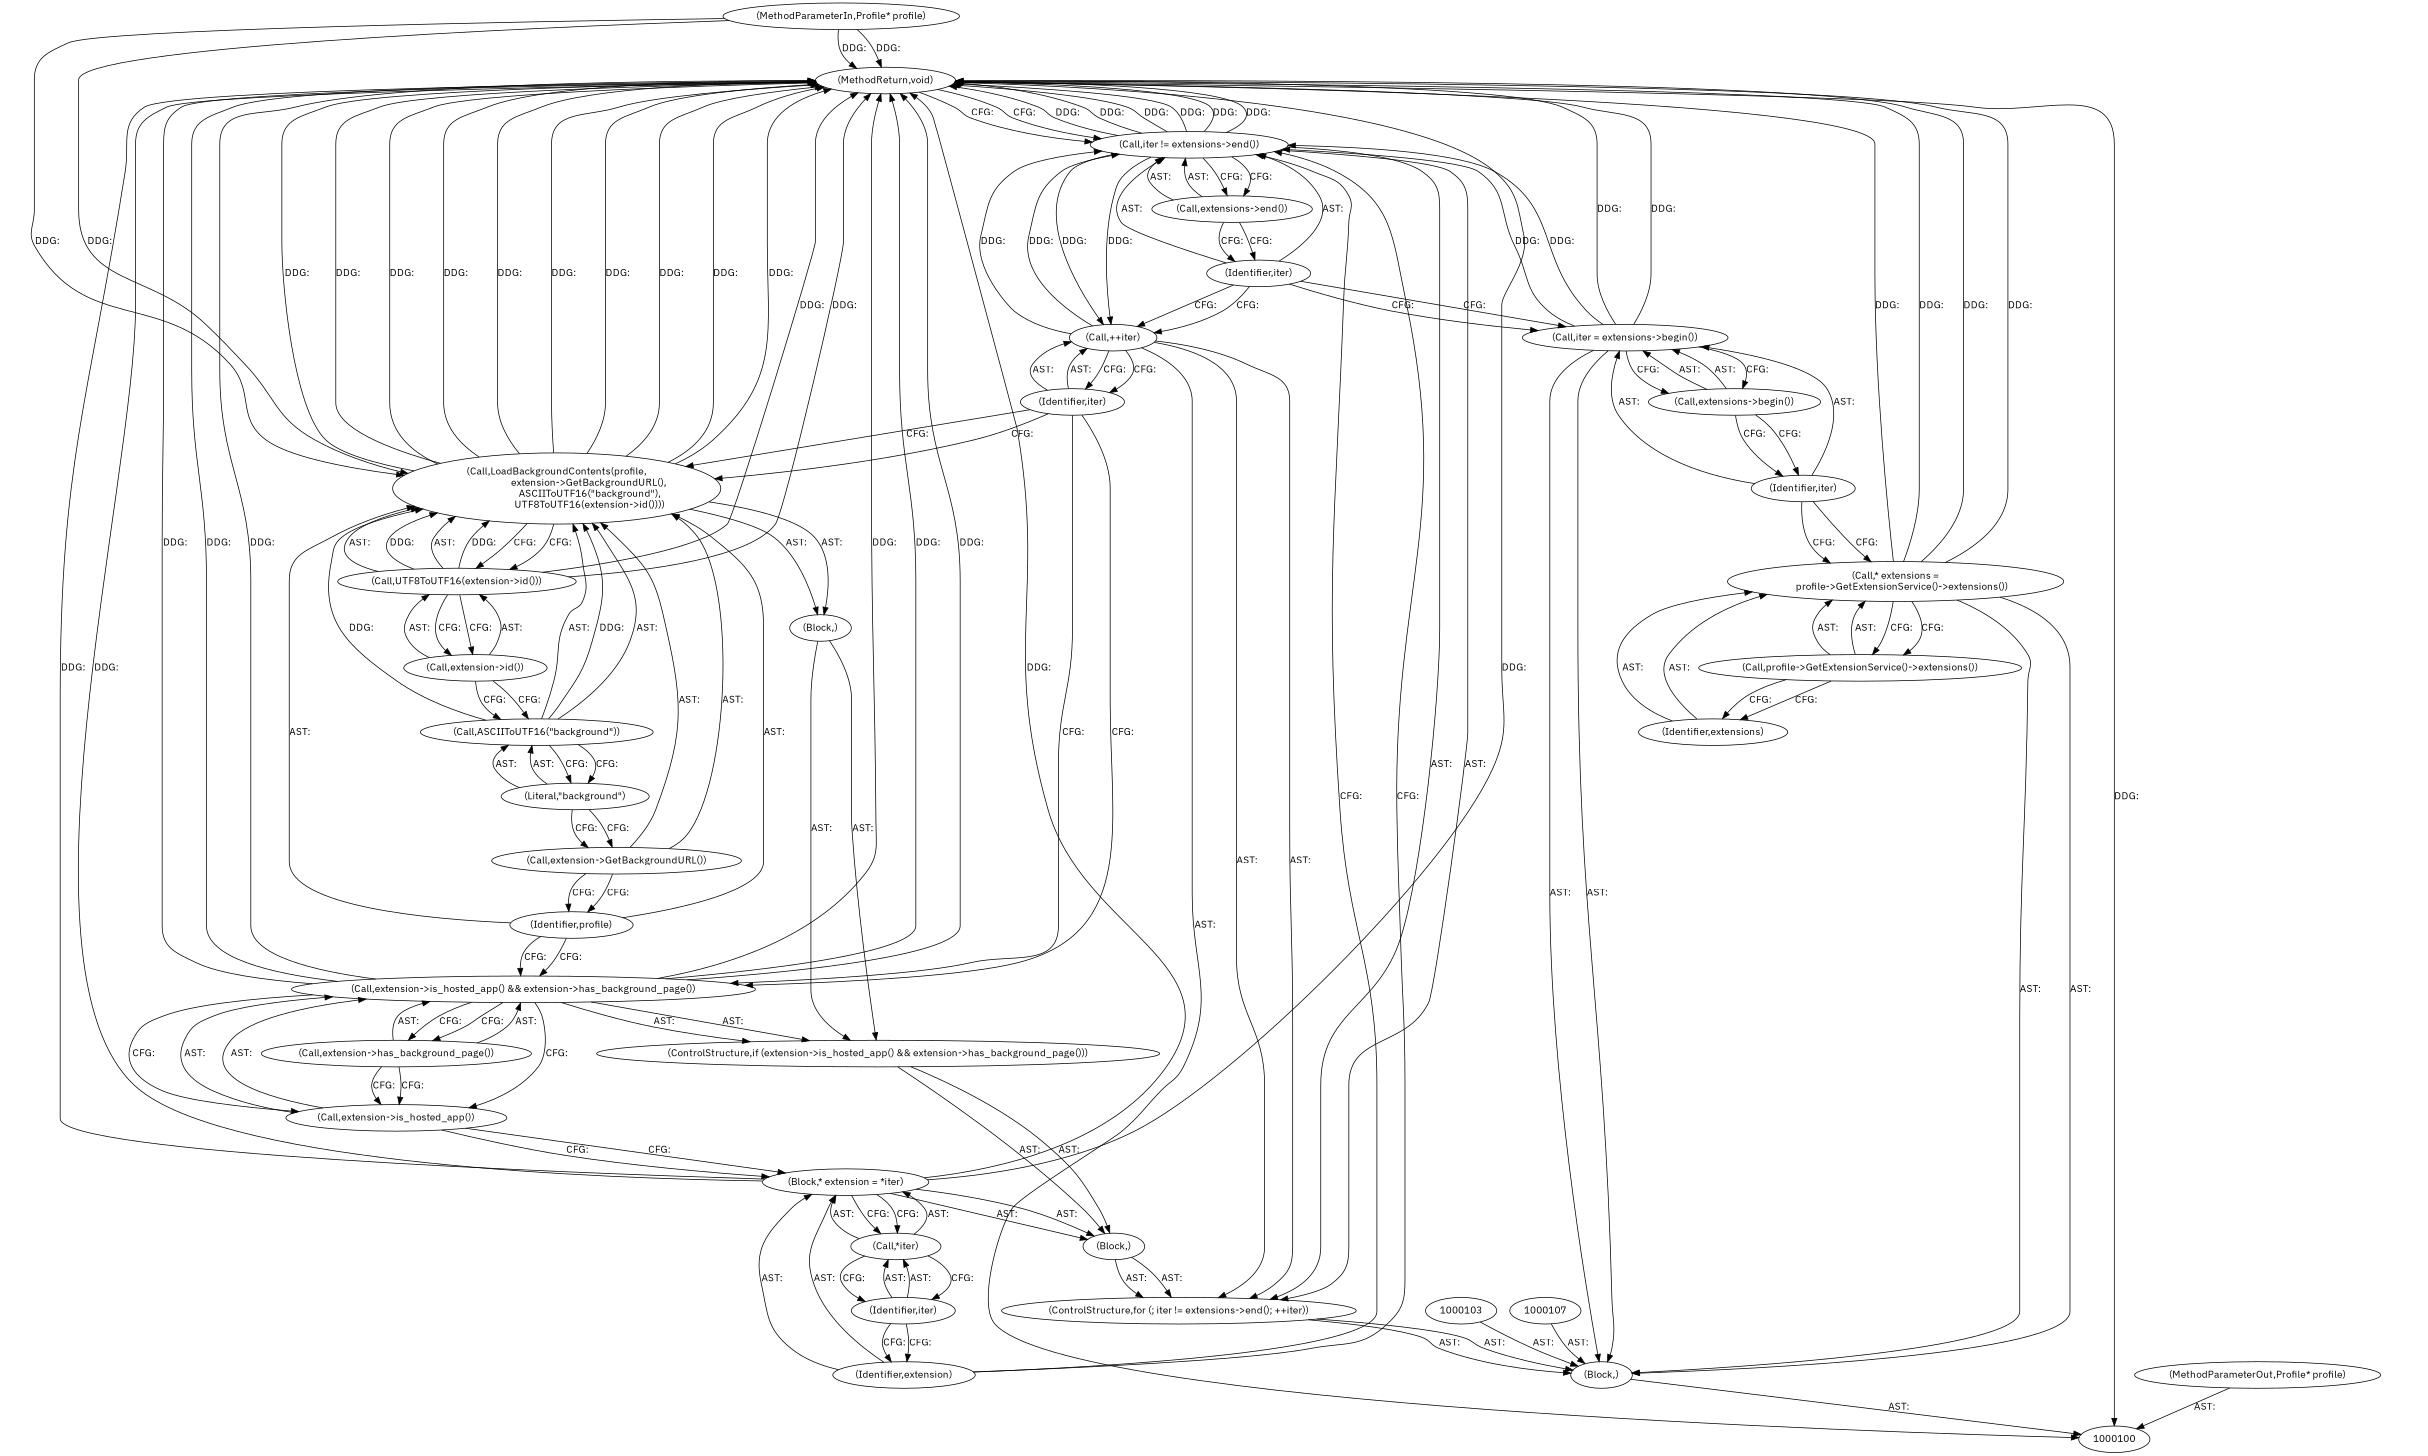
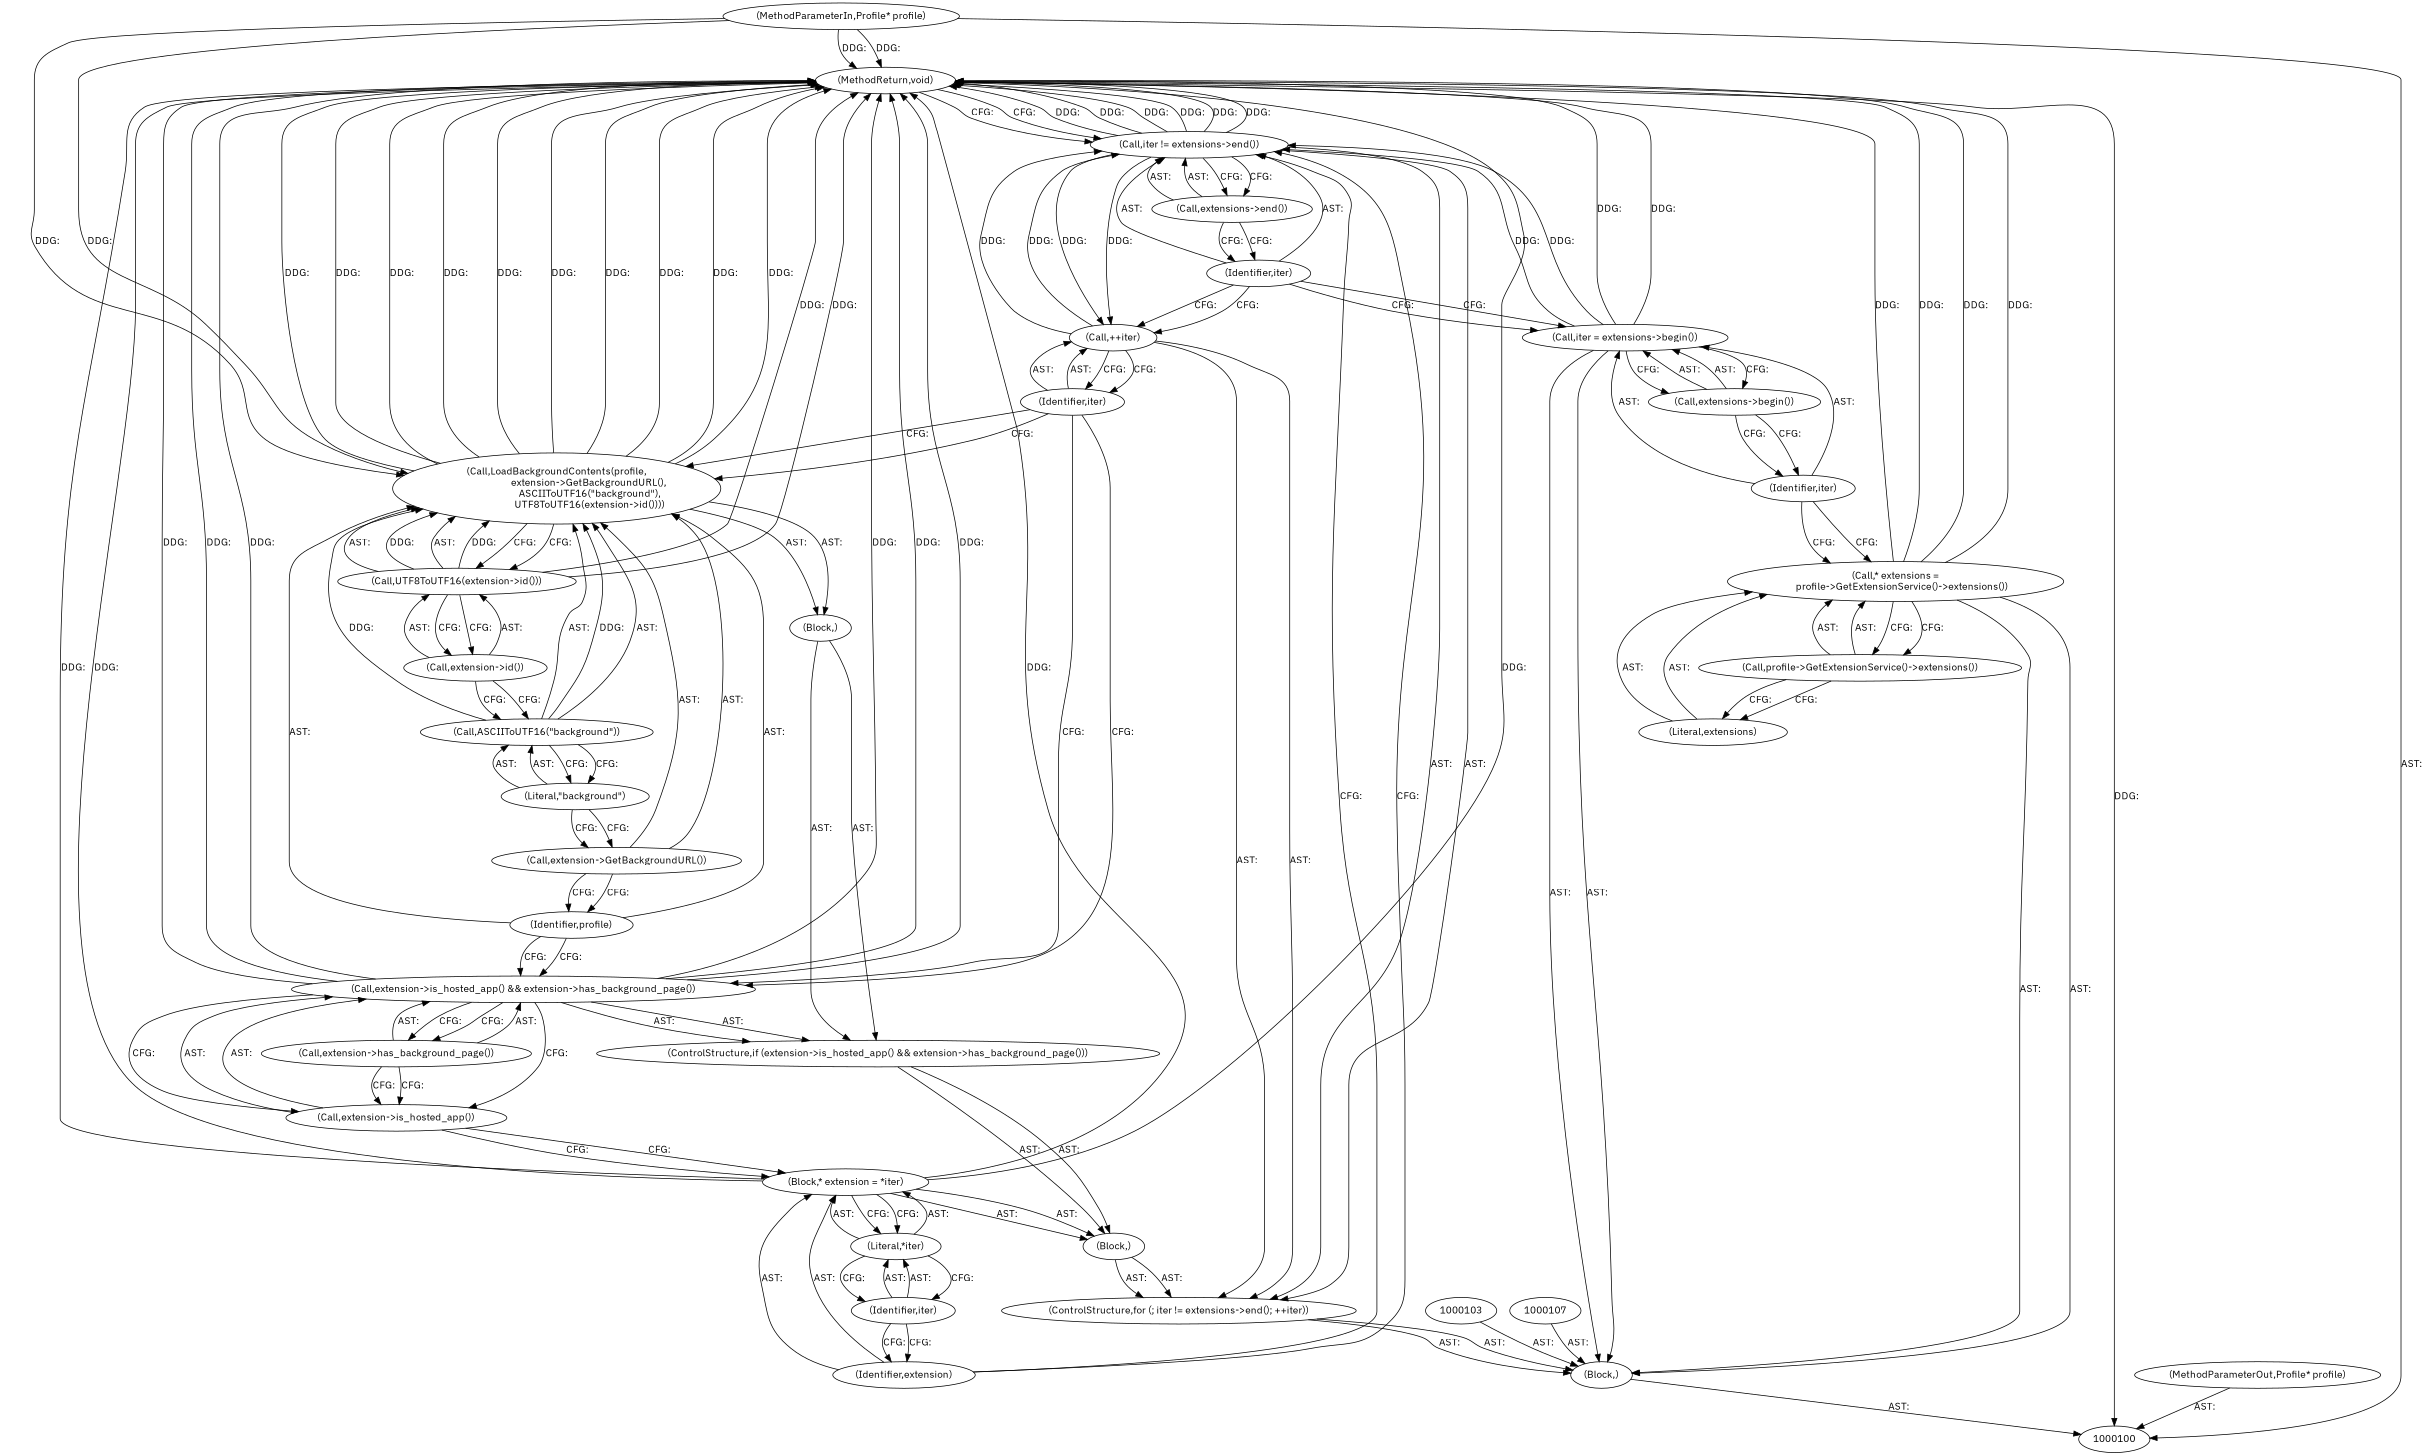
  digraph {
    fontname="IBM Plex Sans"
    node [fontname="IBM Plex Sans"]
    edge [fontname="IBM Plex Sans"]
    n1 [label="(MethodReturn,void)"]
    n2 [label="(Call,iter != extensions->end())"]
    1000100
    n4 [label="(Call,extensions->end())"]
    n5 [label="(ControlStructure,for (; iter != extensions->end(); ++iter))"]
    n6 [label="(Call,++iter)"]
    n7 [label="(Call,extension->GetBackgroundURL())"]
    n8 [label="(Identifier,profile)"]
    n9 [label="(Call,LoadBackgroundContents(profile,\n                             extension->GetBackgroundURL(),\n                              ASCIIToUTF16(\"background\"),\n                              UTF8ToUTF16(extension->id())))"]
    n10 [label="(Call,extension->is_hosted_app() && extension->has_background_page())"]
    n11 [label="(Call,UTF8ToUTF16(extension->id()))"]
    n12 [label="(Block,)"]
    n13 [label="(Call,ASCIIToUTF16(\"background\"))"]
    n14 [label="(Literal,\"background\")"]
    n15 [label="(Call,extension->id())"]
    n16 [label="(Block,)"]
    n17 [label="(MethodParameterIn,Profile* profile)"]
    n18 [label="(MethodParameterOut,Profile* profile)"]
    n19 [label="(Call,* extensions =\n      profile->GetExtensionService()->extensions())"]
    n20 [label="(Call,profile->GetExtensionService()->extensions())"]
-   n21 [label="(Identifier,extensions)"]
+   n21 [label="(Literal,extensions)"]
    n22 [label="(Call,iter = extensions->begin())"]
    n23 [label="(Call,extensions->begin())"]
    n24 [label="(Identifier,iter)"]
    n25 [label="(Identifier,iter)"]
    n26 [label="(Identifier,iter)"]
    n27 [label="(Call,extension->has_background_page())"]
    n28 [label="(Call,extension->is_hosted_app())"]
    n29 [label="(ControlStructure,if (extension->is_hosted_app() && extension->has_background_page()))"]
    n30 [label="(Block,* extension = *iter)"]
-   n31 [label="(Call,*iter)"]
+   n31 [label="(Literal,*iter)"]
    n32 [label="(Block,)"]
    n33 [label="(Identifier,iter)"]
    n34 [label="(Identifier,extension)"]
    1000103
    1000107
    n1 -> n2 [label="CFG: "]
    n1 -> n2 [label="CFG: "]
    n1 -> 1000100 [label="DDG: "]
    n2 -> n1 [label="DDG: "]
    n2 -> n1 [label="DDG: "]
    n2 -> n1 [label="DDG: "]
    n2 -> n1 [label="DDG: "]
    n2 -> n1 [label="DDG: "]
    n2 -> n1 [label="DDG: "]
    n2 -> n4 [label="CFG: "]
    n2 -> n4 [label="CFG: "]
    n2 -> n5 [label="AST: "]
    n2 -> n5 [label="AST: "]
    n2 -> n6 [label="DDG: "]
    n2 -> n6 [label="DDG: "]
    n4 -> n2 [label="AST: "]
    n4 -> n2 [label="AST: "]
    n4 -> n25 [label="CFG: "]
    n4 -> n25 [label="CFG: "]
    n5 -> n16 [label="AST: "]
    n5 -> n16 [label="AST: "]
    n6 -> n2 [label="DDG: "]
    n6 -> n2 [label="DDG: "]
    n6 -> n5 [label="AST: "]
    n6 -> n5 [label="AST: "]
    n6 -> n26 [label="CFG: "]
    n6 -> n26 [label="CFG: "]
    n7 -> n8 [label="CFG: "]
    n7 -> n8 [label="CFG: "]
    n7 -> n9 [label="AST: "]
    n7 -> n9 [label="AST: "]
    n8 -> n9 [label="AST: "]
    n8 -> n9 [label="AST: "]
    n8 -> n10 [label="CFG: "]
    n8 -> n10 [label="CFG: "]
    n9 -> n1 [label="DDG: "]
    n9 -> n1 [label="DDG: "]
    n9 -> n1 [label="DDG: "]
    n9 -> n1 [label="DDG: "]
    n9 -> n1 [label="DDG: "]
    n9 -> n1 [label="DDG: "]
    n9 -> n1 [label="DDG: "]
    n9 -> n1 [label="DDG: "]
    n9 -> n1 [label="DDG: "]
    n9 -> n1 [label="DDG: "]
    n9 -> n11 [label="CFG: "]
    n9 -> n11 [label="CFG: "]
    n9 -> n12 [label="AST: "]
    n9 -> n12 [label="AST: "]
    n10 -> n1 [label="DDG: "]
    n10 -> n1 [label="DDG: "]
    n10 -> n1 [label="DDG: "]
    n10 -> n1 [label="DDG: "]
    n10 -> n1 [label="DDG: "]
    n10 -> n1 [label="DDG: "]
    n10 -> n27 [label="CFG: "]
    n10 -> n27 [label="CFG: "]
    n10 -> n28 [label="CFG: "]
    n10 -> n28 [label="CFG: "]
    n10 -> n29 [label="AST: "]
    n10 -> n29 [label="AST: "]
    n11 -> n1 [label="DDG: "]
    n11 -> n1 [label="DDG: "]
    n11 -> n9 [label="AST: "]
    n11 -> n9 [label="DDG: "]
    n11 -> n9 [label="AST: "]
    n11 -> n9 [label="DDG: "]
    n11 -> n15 [label="CFG: "]
    n11 -> n15 [label="CFG: "]
    n12 -> n29 [label="AST: "]
    n12 -> n29 [label="AST: "]
    n13 -> n9 [label="AST: "]
    n13 -> n9 [label="DDG: "]
    n13 -> n9 [label="AST: "]
    n13 -> n9 [label="DDG: "]
    n13 -> n14 [label="CFG: "]
    n13 -> n14 [label="CFG: "]
    n14 -> n7 [label="CFG: "]
    n14 -> n7 [label="CFG: "]
    n14 -> n13 [label="AST: "]
    n14 -> n13 [label="AST: "]
    n15 -> n11 [label="AST: "]
    n15 -> n11 [label="AST: "]
    n15 -> n13 [label="CFG: "]
    n15 -> n13 [label="CFG: "]
    n16 -> 1000100 [label="AST: "]
    n17 -> n1 [label="DDG: "]
    n17 -> n1 [label="DDG: "]
-   n6 -> 1000100 [label="AST: "]
+   n17 -> 1000100 [label="AST: "]
    n17 -> n9 [label="DDG: "]
    n17 -> n9 [label="DDG: "]
    n18 -> 1000100 [label="AST: "]
    n19 -> n1 [label="DDG: "]
    n19 -> n1 [label="DDG: "]
    n19 -> n1 [label="DDG: "]
    n19 -> n1 [label="DDG: "]
    n19 -> n16 [label="AST: "]
    n19 -> n16 [label="AST: "]
    n19 -> n20 [label="CFG: "]
    n19 -> n20 [label="CFG: "]
    n20 -> n19 [label="AST: "]
    n20 -> n19 [label="AST: "]
    n20 -> n21 [label="CFG: "]
    n20 -> n21 [label="CFG: "]
    n21 -> n19 [label="AST: "]
    n21 -> n19 [label="AST: "]
    n22 -> n1 [label="DDG: "]
    n22 -> n1 [label="DDG: "]
    n22 -> n2 [label="DDG: "]
    n22 -> n2 [label="DDG: "]
    n22 -> n16 [label="AST: "]
    n22 -> n16 [label="AST: "]
    n22 -> n23 [label="CFG: "]
    n22 -> n23 [label="CFG: "]
    n23 -> n22 [label="AST: "]
    n23 -> n22 [label="AST: "]
    n23 -> n24 [label="CFG: "]
    n23 -> n24 [label="CFG: "]
    n24 -> n19 [label="CFG: "]
    n24 -> n19 [label="CFG: "]
    n24 -> n22 [label="AST: "]
    n24 -> n22 [label="AST: "]
    n25 -> n2 [label="AST: "]
    n25 -> n2 [label="AST: "]
    n25 -> n6 [label="CFG: "]
    n25 -> n6 [label="CFG: "]
    n25 -> n22 [label="CFG: "]
    n25 -> n22 [label="CFG: "]
    n26 -> n6 [label="AST: "]
    n26 -> n6 [label="AST: "]
    n26 -> n9 [label="CFG: "]
    n26 -> n9 [label="CFG: "]
    n26 -> n10 [label="CFG: "]
    n26 -> n10 [label="CFG: "]
    n27 -> n10 [label="AST: "]
    n27 -> n10 [label="AST: "]
    n27 -> n28 [label="CFG: "]
    n27 -> n28 [label="CFG: "]
    n28 -> n10 [label="AST: "]
    n28 -> n10 [label="AST: "]
    n28 -> n30 [label="CFG: "]
    n28 -> n30 [label="CFG: "]
    n29 -> n32 [label="AST: "]
    n29 -> n32 [label="AST: "]
    n30 -> n1 [label="DDG: "]
    n30 -> n1 [label="DDG: "]
    n30 -> n1 [label="DDG: "]
    n30 -> n1 [label="DDG: "]
    n30 -> n31 [label="CFG: "]
    n30 -> n31 [label="CFG: "]
    n30 -> n32 [label="AST: "]
    n30 -> n32 [label="AST: "]
    n31 -> n30 [label="AST: "]
    n31 -> n30 [label="AST: "]
    n31 -> n33 [label="CFG: "]
    n31 -> n33 [label="CFG: "]
    n32 -> n5 [label="AST: "]
    n32 -> n5 [label="AST: "]
    n33 -> n31 [label="AST: "]
    n33 -> n31 [label="AST: "]
    n33 -> n34 [label="CFG: "]
    n33 -> n34 [label="CFG: "]
    n34 -> n2 [label="CFG: "]
    n34 -> n2 [label="CFG: "]
    n34 -> n30 [label="AST: "]
    n34 -> n30 [label="AST: "]
    1000103 -> n16 [label="AST: "]
    1000107 -> n16 [label="AST: "]
  }
